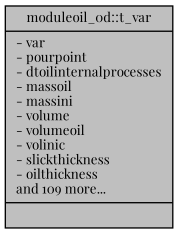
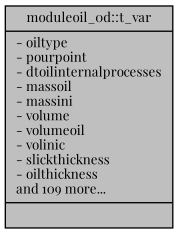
  digraph {
    fontname="Playfair Display"
-   n1 [color=black fillcolor=grey75 fontcolor=black fontname="Playfair Display" fontsize=10 height=0.2 label="{moduleoil_0d::t_var\n|- var\l- pourpoint\l- dtoilinternalprocesses\l- massoil\l- massini\l- volume\l- volumeoil\l- volinic\l- slickthickness\l- oilthickness\land 109 more...\l|}" shape=record style=filled width=0.4]
+   n1 [color=black fillcolor=grey75 fontcolor=black fontname="Playfair Display" fontsize=10 height=0.2 label="{moduleoil_0d::t_var\n|- oiltype\l- pourpoint\l- dtoilinternalprocesses\l- massoil\l- massini\l- volume\l- volumeoil\l- volinic\l- slickthickness\l- oilthickness\land 109 more...\l|}" shape=record style=filled width=0.4]
  }
